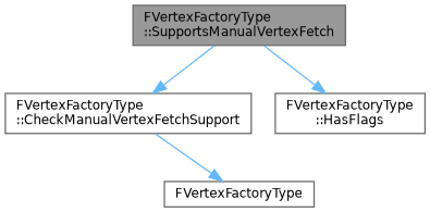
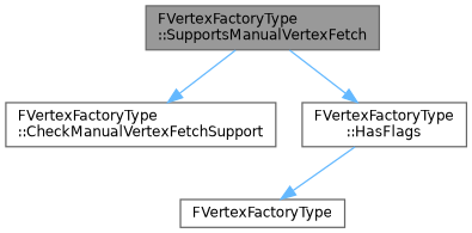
  digraph {
    rankdir=TB
    node [color=grey40 fillcolor=white fontname=Helvetica fontsize=10 shape=box style=filled]
    edge [color=steelblue1 fontname=Helvetica fontsize=10 labelfontname=Helvetica labelfontsize=10 style=solid]
    n1 [color=gray40 fillcolor=grey60 fontcolor=black height=0.2 label="FVertexFactoryType\l::SupportsManualVertexFetch" width=0.4]
    n2 [height=0.2 label="FVertexFactoryType\l::CheckManualVertexFetchSupport" width=0.4]
    n3 [height=0.2 label="FVertexFactoryType\l::HasFlags" width=0.4]
    n4 [height=0.2 label=FVertexFactoryType width=0.4]
    n1 -> n2
    n1 -> n3
-   n2 -> n4
+   n3 -> n4
  }
